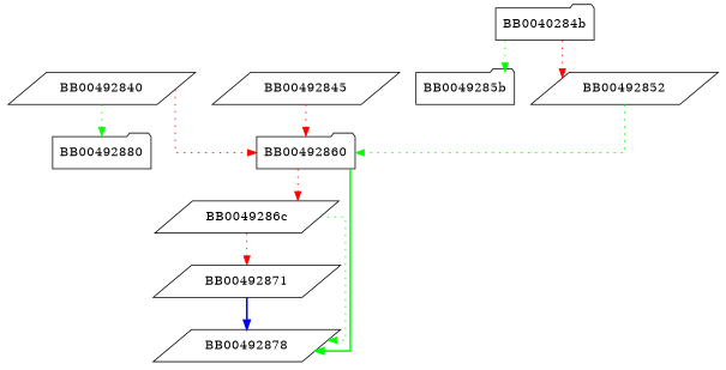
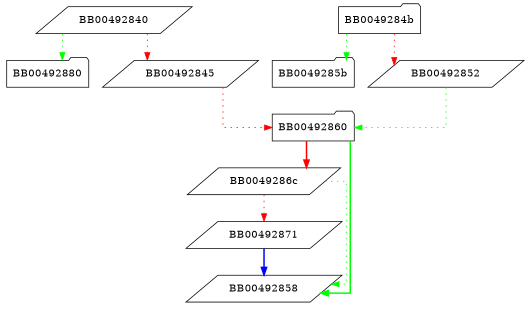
  digraph {
    splines=ortho
    node [shape=parallelogram]
    edge [color=green style=dotted]
    BB00492880 [shape=folder]
    BB00492840
    BB00492845
    BB00492860 [shape=folder]
    BB0049286c
-   BB00492878
-   BB0049284b [shape=folder label=BB0040284b]
+   BB00492878 [label=BB00492858]
+   BB0049284b [shape=folder]
    BB0049285b [shape=folder]
    BB00492852
    BB00492871
    BB00492840 -> BB00492880
-   BB00492840 -> BB00492860 [color=red]
+   BB00492840 -> BB00492845 [color=red]
    BB00492845 -> BB00492860 [color=red]
-   BB00492860 -> BB0049286c [color=red]
+   BB00492860 -> BB0049286c [color=red style=bold]
    BB00492860 -> BB00492878 [style=bold]
    BB0049286c -> BB00492878
    BB0049286c -> BB00492871 [color=red]
    BB0049284b -> BB0049285b
    BB0049284b -> BB00492852 [color=red]
    BB00492852 -> BB00492860
    BB00492871 -> BB00492878 [color=blue style=bold]
  }
